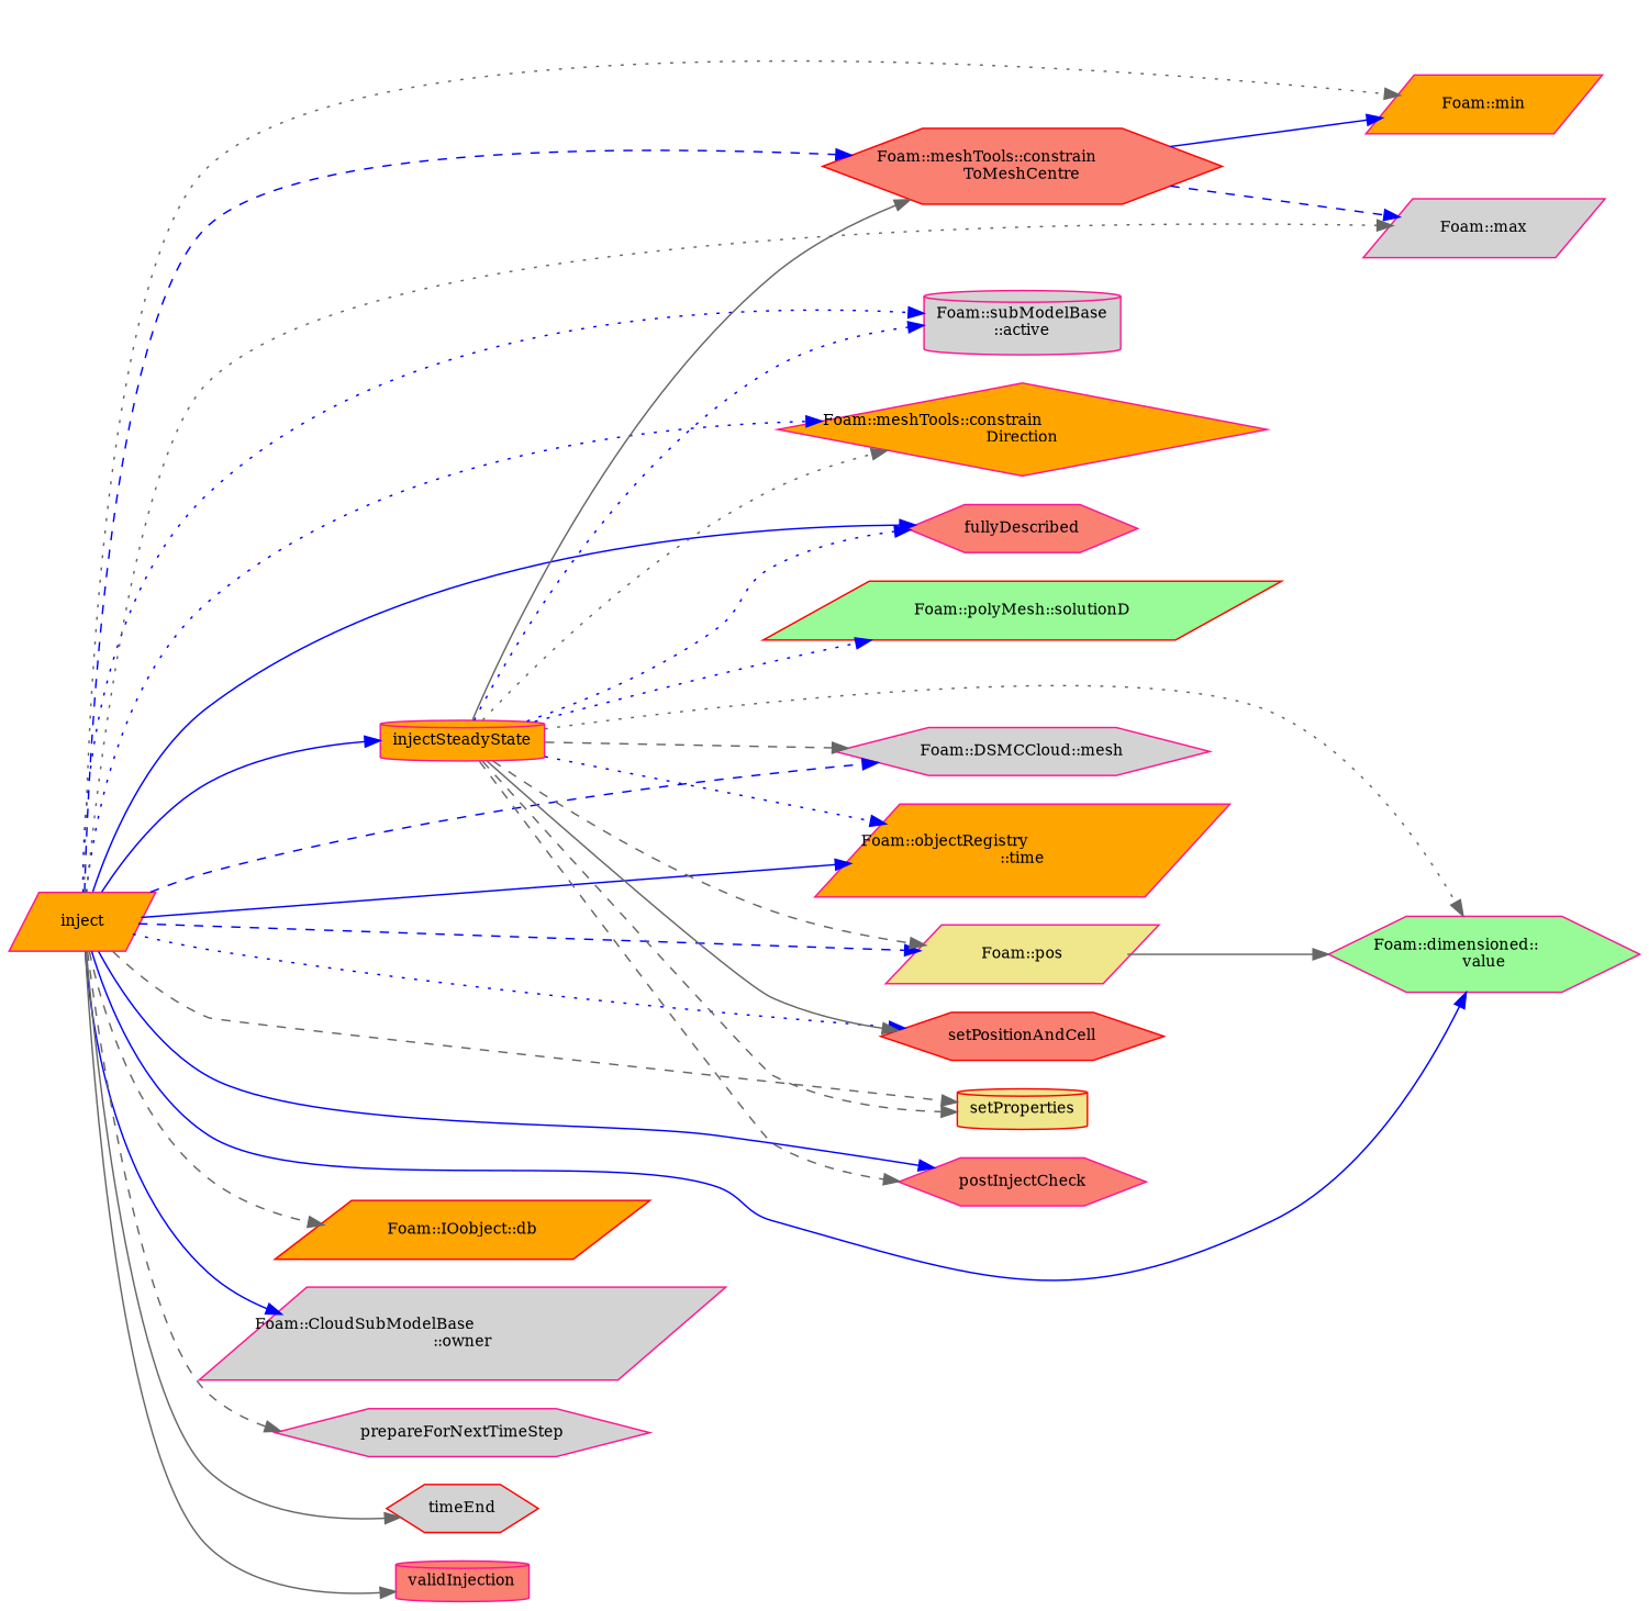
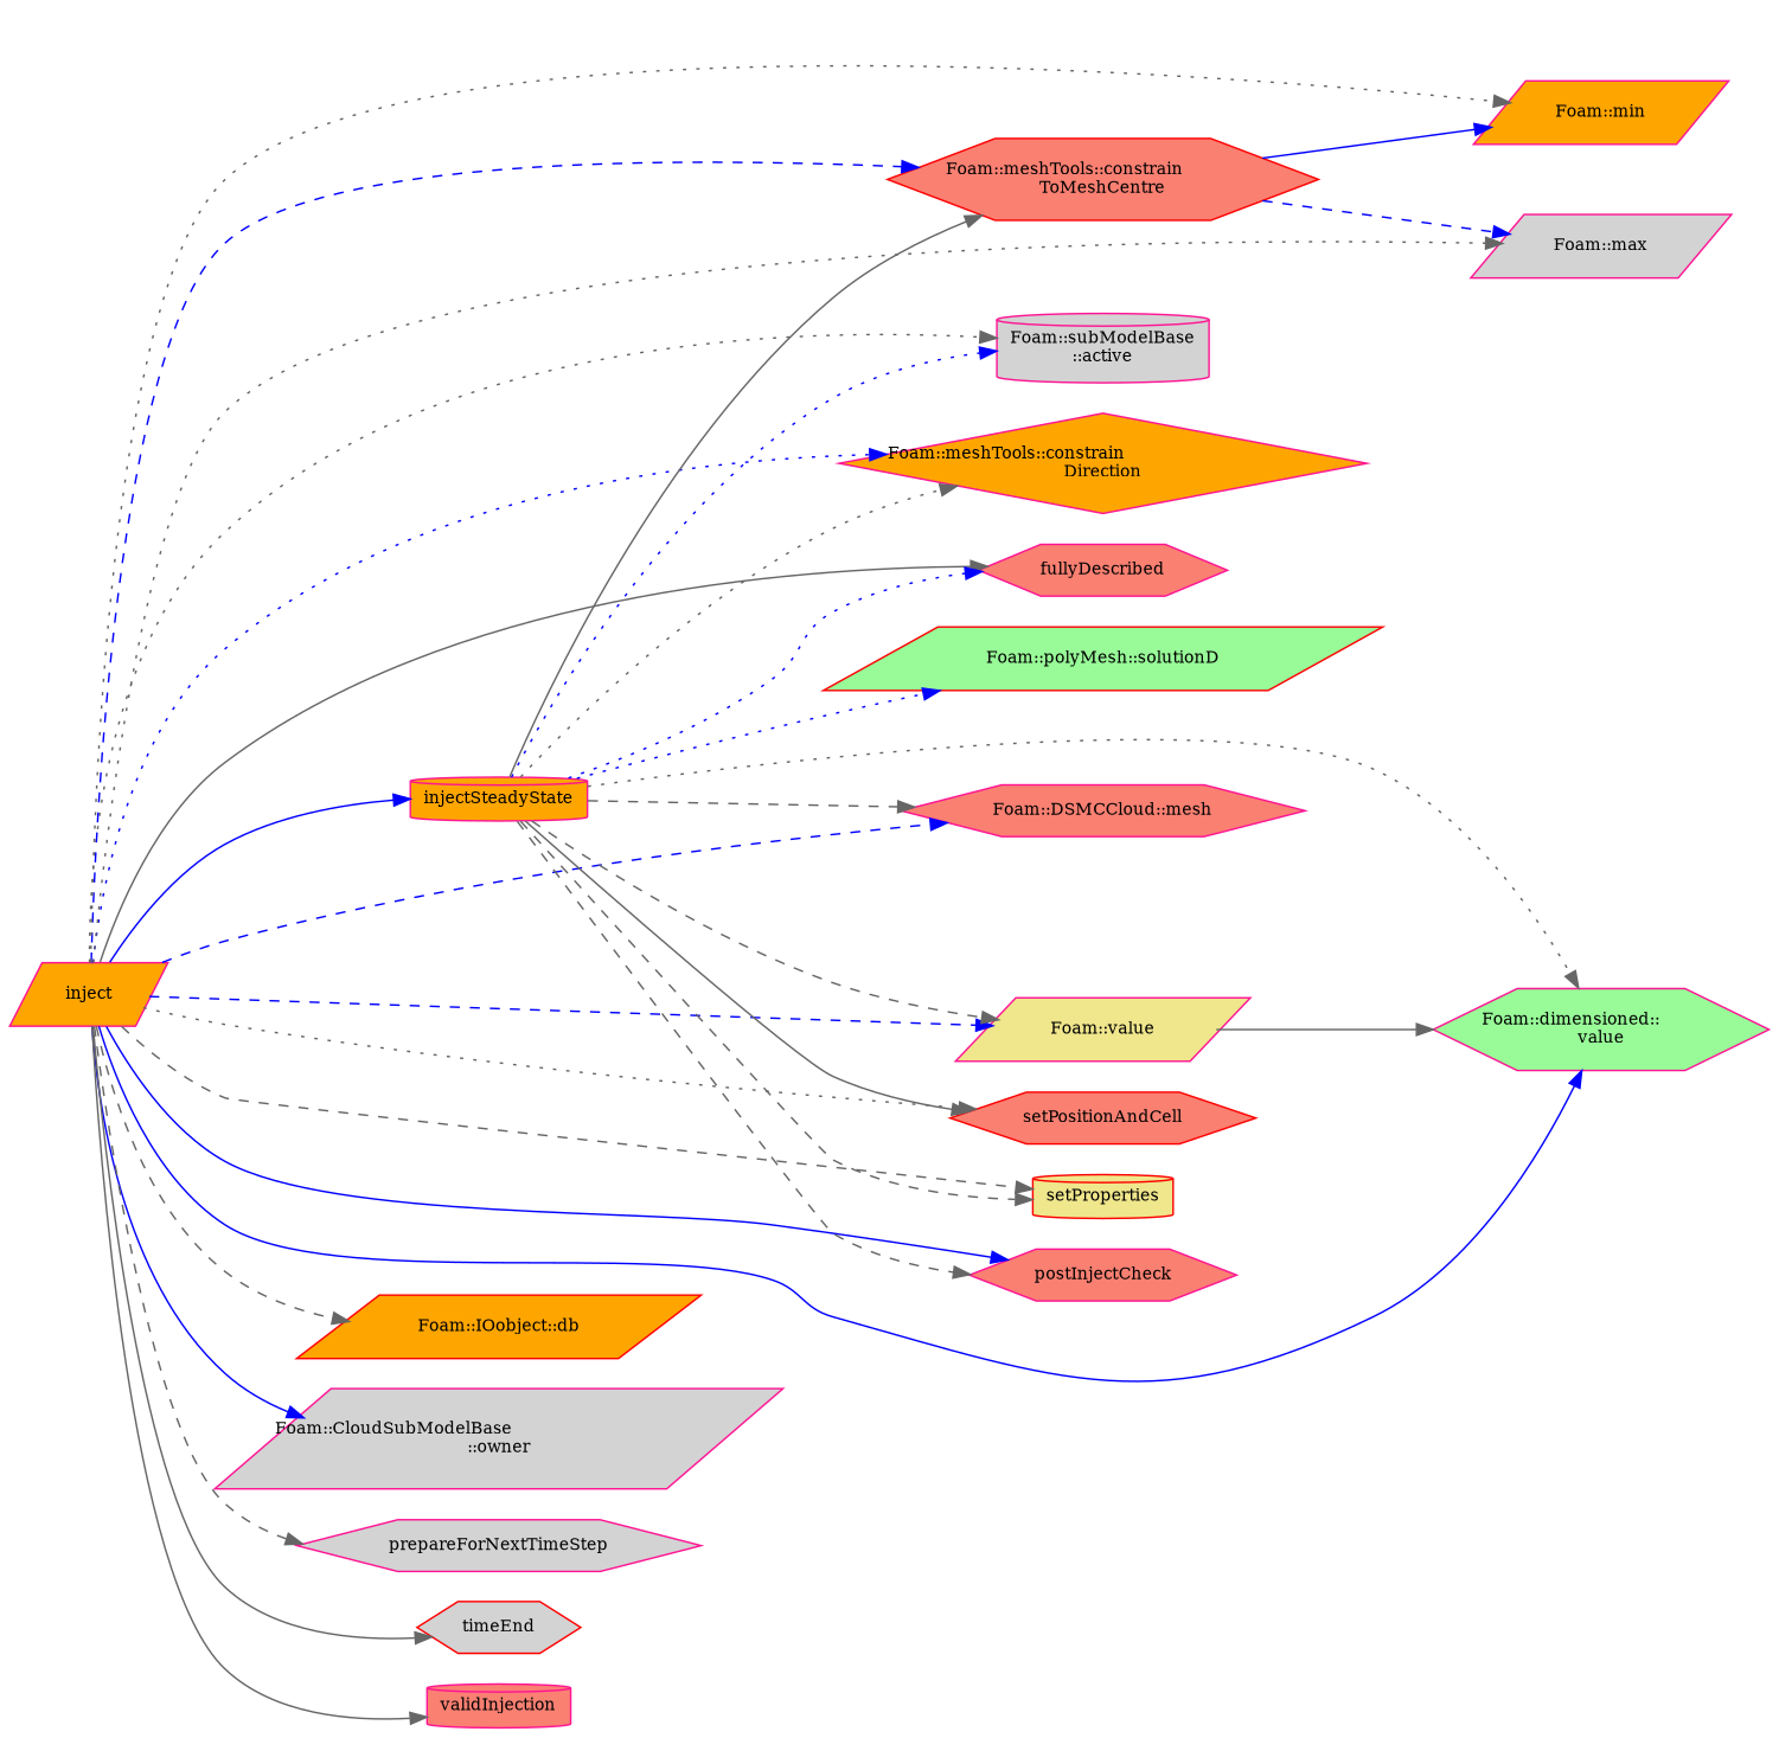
  digraph {
    fontname="DejaVu Serif"
    rankdir=LR
    node [color=deeppink fillcolor=orange fontname="DejaVu Serif" fontsize=10 shape=parallelogram style=filled]
    edge [color=blue fontname="DejaVu Serif" fontsize=10 labelfontname=Helvetica labelfontsize=10 style=solid]
    n1 [fontcolor=black height=0.2 label=inject width=0.4]
    n2 [fillcolor=lightgrey height=0.2 label="Foam::subModelBase\l::active" shape=cylinder width=0.4]
    n3 [height=0.2 label="Foam::meshTools::constrain\lDirection" shape=diamond width=0.4]
    n4 [color=red fillcolor=salmon height=0.2 label="Foam::meshTools::constrain\lToMeshCentre" shape=hexagon width=0.4]
    n5 [height=0.2 label="Foam::min" width=0.4]
    n6 [fillcolor=lightgrey height=0.2 label="Foam::max" width=0.4]
    n7 [color=red height=0.2 label="Foam::IOobject::db" width=0.4]
    n8 [fillcolor=salmon height=0.2 label=fullyDescribed shape=hexagon width=0.4]
    n9 [height=0.2 label=injectSteadyState shape=cylinder width=0.4]
    n10 [fillcolor=lightgrey height=0.2 label="Foam::CloudSubModelBase\l::owner" width=0.4]
-   n11 [fillcolor=lightgrey height=0.2 label="Foam::DSMCCloud::mesh" shape=hexagon width=0.4]
-   n12 [height=0.2 label="Foam::objectRegistry\l::time" width=0.4]
+   n11 [fillcolor=salmon height=0.2 label="Foam::DSMCCloud::mesh" shape=hexagon width=0.4]
    n13 [fillcolor=palegreen height=0.2 label="Foam::dimensioned::\lvalue" shape=hexagon width=0.4]
-   n14 [fillcolor=khaki height=0.2 label="Foam::pos" width=0.4]
+   n14 [fillcolor=khaki height=0.2 label="Foam::value" width=0.4]
    n15 [color=red fillcolor=salmon height=0.2 label=setPositionAndCell shape=hexagon width=0.4]
    n16 [color=red fillcolor=khaki height=0.2 label=setProperties shape=cylinder width=0.4]
    n17 [fillcolor=salmon height=0.2 label=postInjectCheck shape=hexagon width=0.4]
    n18 [fillcolor=lightgrey height=0.2 label=prepareForNextTimeStep shape=hexagon width=0.4]
    n19 [color=red fillcolor=lightgrey height=0.2 label=timeEnd shape=hexagon width=0.4]
    n20 [fillcolor=salmon height=0.2 label=validInjection shape=cylinder width=0.4]
    n21 [color=red fillcolor=palegreen height=0.2 label="Foam::polyMesh::solutionD" width=0.4]
-   n1 -> n2 [style=dotted]
+   n1 -> n2 [color=gray40 style=dotted]
    n1 -> n3 [style=dotted]
    n1 -> n4 [style=dashed]
    n1 -> n5 [color=gray40 style=dotted]
    n1 -> n6 [color=gray40 style=dotted]
    n1 -> n7 [color=gray40 style=dashed]
-   n1 -> n8
+   n1 -> n8 [color=gray40]
    n1 -> n9
    n1 -> n10
    n1 -> n11 [style=dashed]
-   n1 -> n12
    n1 -> n13
    n1 -> n14 [style=dashed]
-   n1 -> n15 [style=dotted]
+   n1 -> n15 [color=gray40 style=dotted]
    n1 -> n16 [color=gray40 style=dashed]
    n1 -> n17
    n1 -> n18 [color=gray40 style=dashed]
    n1 -> n19 [color=gray40]
    n1 -> n20 [color=gray40]
    n4 -> n5
    n4 -> n6 [style=dashed]
    n9 -> n2 [style=dotted]
    n9 -> n3 [color=gray40 style=dotted]
    n9 -> n4 [color=gray40]
    n9 -> n8 [style=dotted]
    n9 -> n11 [color=gray40 style=dashed]
-   n9 -> n12 [style=dotted]
    n9 -> n13 [color=gray40 style=dotted]
    n9 -> n14 [color=gray40 style=dashed]
    n9 -> n15 [color=gray40]
    n9 -> n16 [color=gray40 style=dashed]
    n9 -> n17 [color=gray40 style=dashed]
    n9 -> n21 [style=dotted]
    n14 -> n13 [color=gray40]
  }
